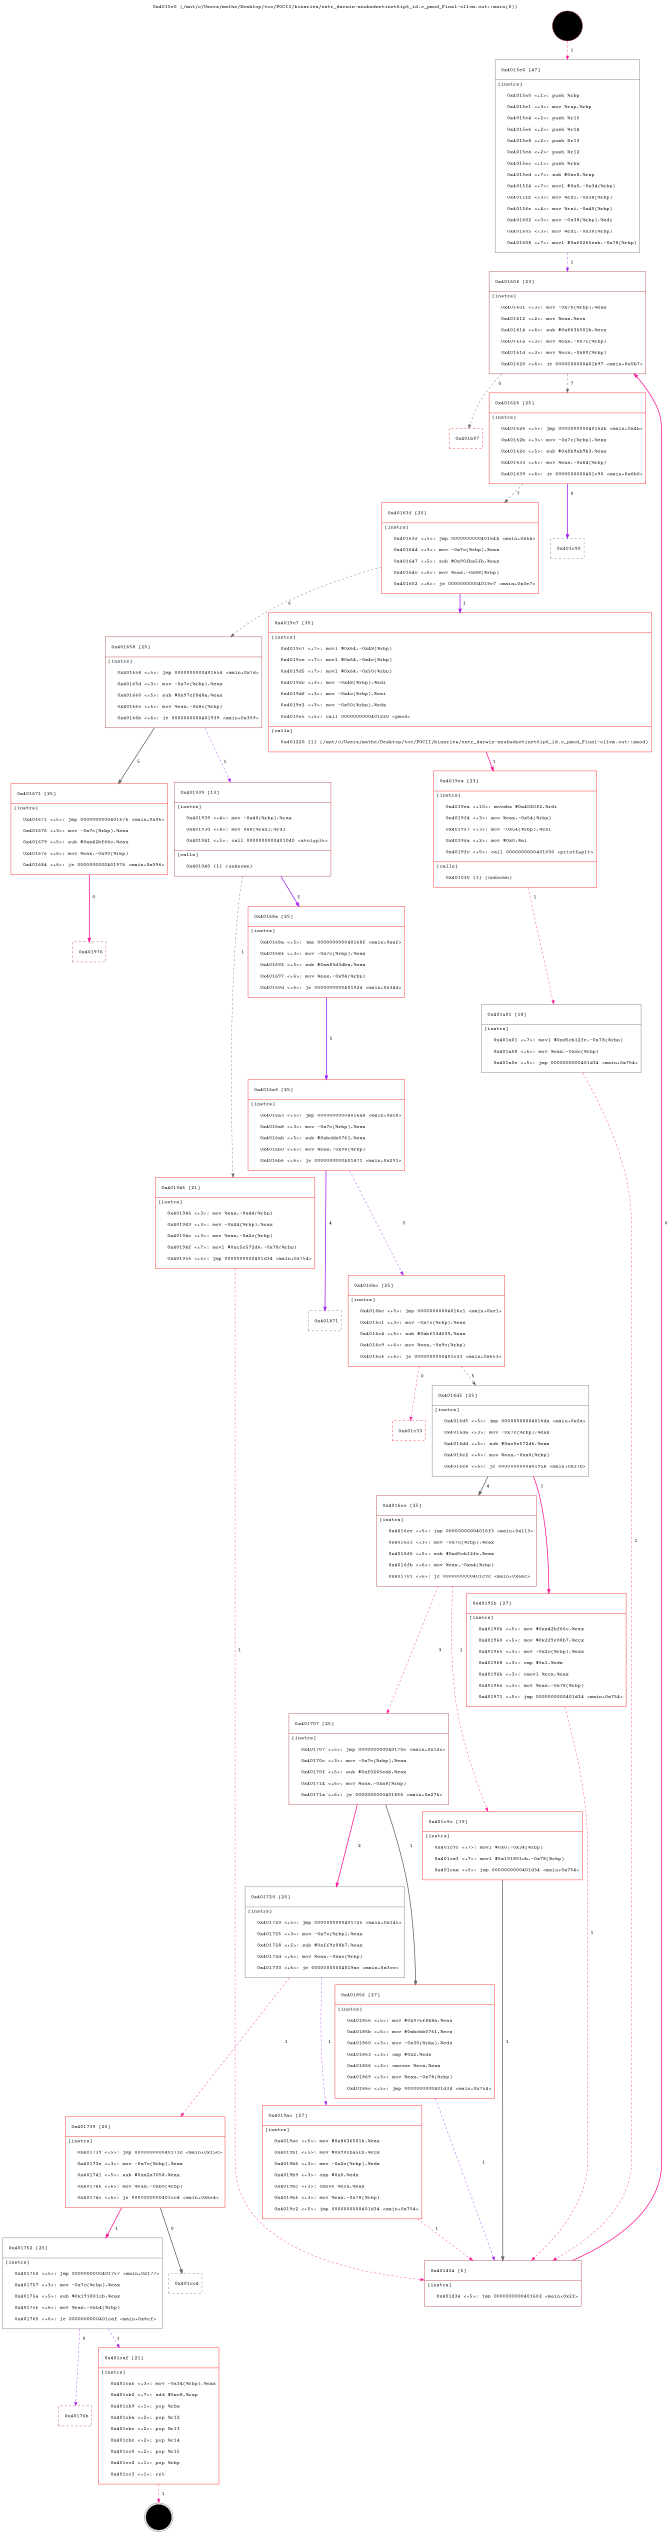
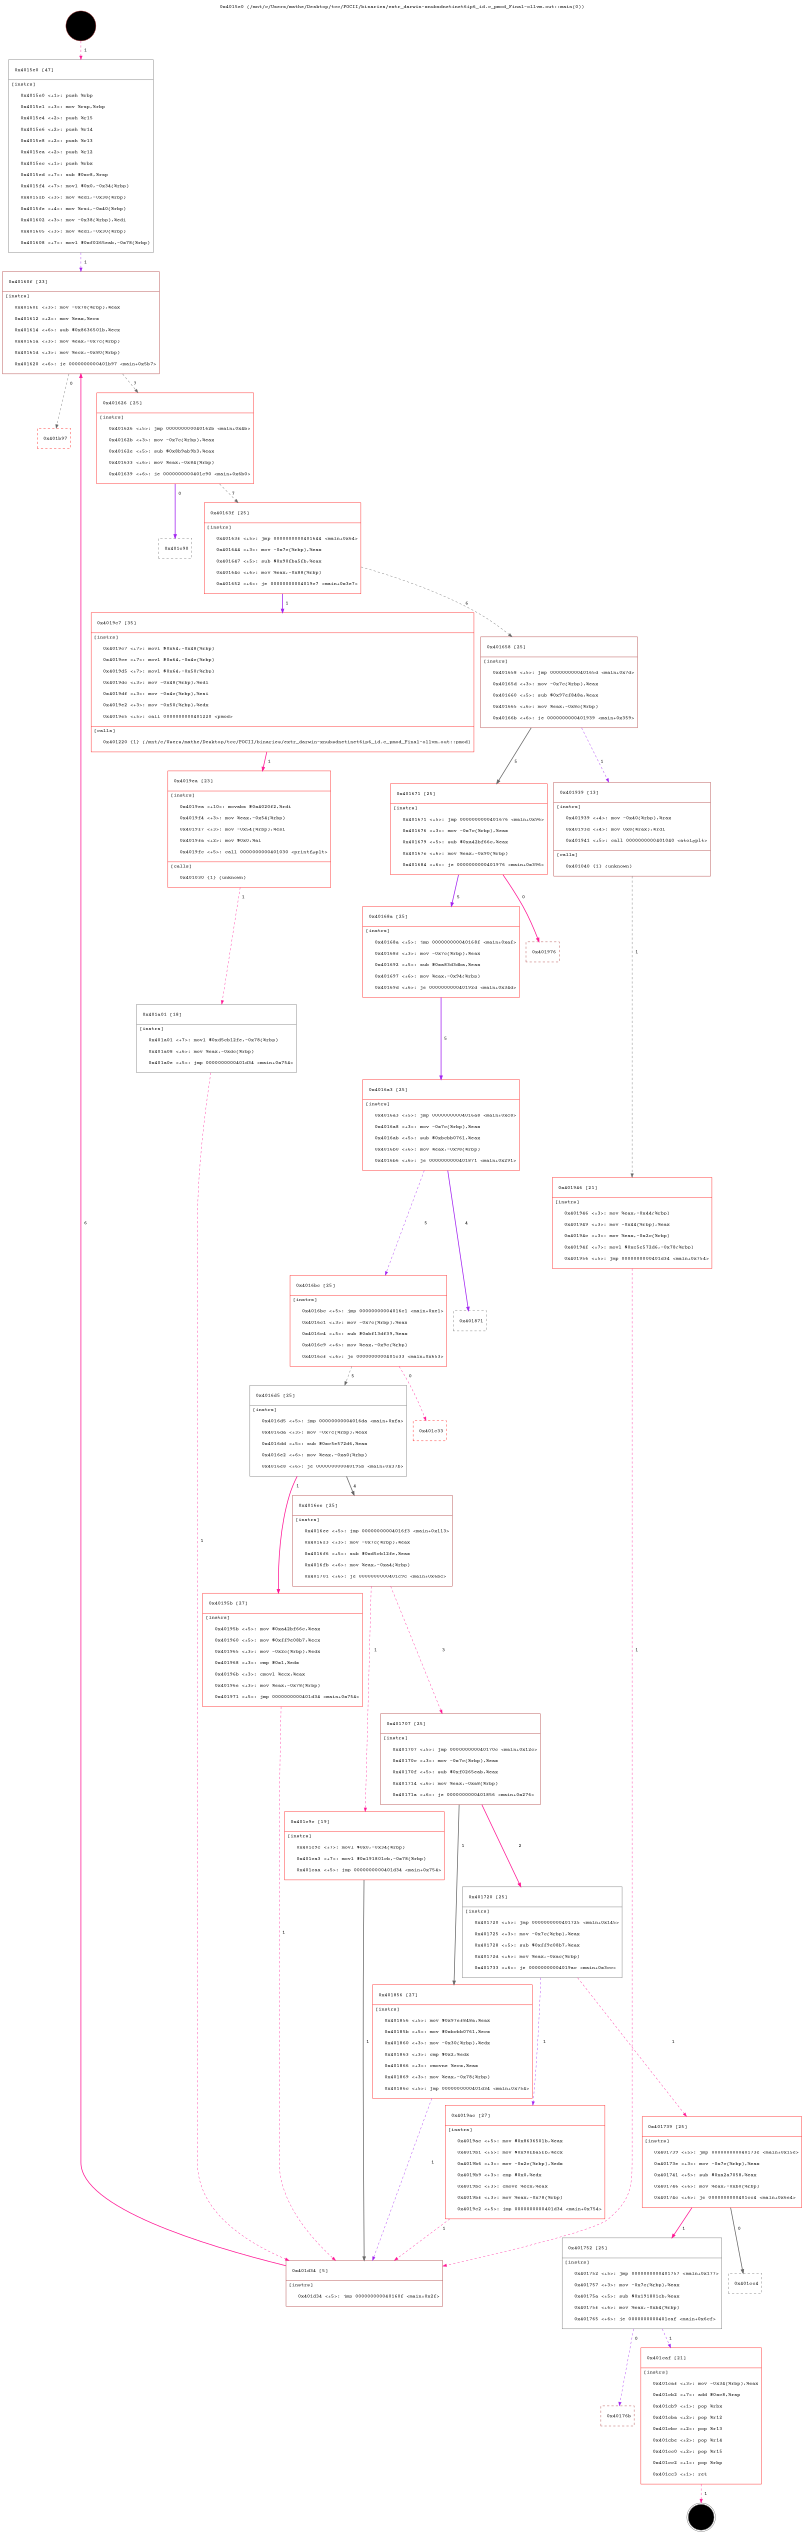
  digraph {
    fontname="Courier Prime"
    label="0x4015e0 (/mnt/c/Users/mathe/Desktop/tcc/POCII/binaries/extr_darwin-xnubsdnetinet6ip6_id.c_pmod_Final-ollvm.out::main(0))"
    labelloc=t
    node [color=red fontname="Courier Prime" shape=record]
    edge [color=deeppink fontname="Courier Prime" style=dashed]
    Entry [color=brown fillcolor=black height=0.3 shape=circle style=filled width=0.3]
    n2 [color=gray40 label="{\n     0x4015e0 [47]\l\n     | [instrs]\l\n     &nbsp;&nbsp;0x4015e0 \<+1\>: push %rbp\l\n     &nbsp;&nbsp;0x4015e1 \<+3\>: mov %rsp,%rbp\l\n     &nbsp;&nbsp;0x4015e4 \<+2\>: push %r15\l\n     &nbsp;&nbsp;0x4015e6 \<+2\>: push %r14\l\n     &nbsp;&nbsp;0x4015e8 \<+2\>: push %r13\l\n     &nbsp;&nbsp;0x4015ea \<+2\>: push %r12\l\n     &nbsp;&nbsp;0x4015ec \<+1\>: push %rbx\l\n     &nbsp;&nbsp;0x4015ed \<+7\>: sub $0xc8,%rsp\l\n     &nbsp;&nbsp;0x4015f4 \<+7\>: movl $0x0,-0x34(%rbp)\l\n     &nbsp;&nbsp;0x4015fb \<+3\>: mov %edi,-0x38(%rbp)\l\n     &nbsp;&nbsp;0x4015fe \<+4\>: mov %rsi,-0x40(%rbp)\l\n     &nbsp;&nbsp;0x401602 \<+3\>: mov -0x38(%rbp),%edi\l\n     &nbsp;&nbsp;0x401605 \<+3\>: mov %edi,-0x30(%rbp)\l\n     &nbsp;&nbsp;0x401608 \<+7\>: movl $0xf0265eab,-0x78(%rbp)\l\n  }"]
    n3 [color=brown label="{\n     0x40160f [23]\l\n     | [instrs]\l\n     &nbsp;&nbsp;0x40160f \<+3\>: mov -0x78(%rbp),%eax\l\n     &nbsp;&nbsp;0x401612 \<+2\>: mov %eax,%ecx\l\n     &nbsp;&nbsp;0x401614 \<+6\>: sub $0x8636501b,%ecx\l\n     &nbsp;&nbsp;0x40161a \<+3\>: mov %eax,-0x7c(%rbp)\l\n     &nbsp;&nbsp;0x40161d \<+3\>: mov %ecx,-0x80(%rbp)\l\n     &nbsp;&nbsp;0x401620 \<+6\>: je 0000000000401b97 \<main+0x5b7\>\l\n  }"]
    n4 [label="{\n     0x401b97\l\n  }" style=dashed]
    n5 [label="{\n     0x401626 [25]\l\n     | [instrs]\l\n     &nbsp;&nbsp;0x401626 \<+5\>: jmp 000000000040162b \<main+0x4b\>\l\n     &nbsp;&nbsp;0x40162b \<+3\>: mov -0x7c(%rbp),%eax\l\n     &nbsp;&nbsp;0x40162e \<+5\>: sub $0x8b9ab9b3,%eax\l\n     &nbsp;&nbsp;0x401633 \<+6\>: mov %eax,-0x84(%rbp)\l\n     &nbsp;&nbsp;0x401639 \<+6\>: je 0000000000401c90 \<main+0x6b0\>\l\n  }"]
    n6 [color=gray40 label="{\n     0x401c90\l\n  }" style=dashed]
    n7 [label="{\n     0x40163f [25]\l\n     | [instrs]\l\n     &nbsp;&nbsp;0x40163f \<+5\>: jmp 0000000000401644 \<main+0x64\>\l\n     &nbsp;&nbsp;0x401644 \<+3\>: mov -0x7c(%rbp),%eax\l\n     &nbsp;&nbsp;0x401647 \<+5\>: sub $0x90fba5fb,%eax\l\n     &nbsp;&nbsp;0x40164c \<+6\>: mov %eax,-0x88(%rbp)\l\n     &nbsp;&nbsp;0x401652 \<+6\>: je 00000000004019c7 \<main+0x3e7\>\l\n  }"]
    n8 [label="{\n     0x4019c7 [35]\l\n     | [instrs]\l\n     &nbsp;&nbsp;0x4019c7 \<+7\>: movl $0x64,-0x48(%rbp)\l\n     &nbsp;&nbsp;0x4019ce \<+7\>: movl $0x64,-0x4c(%rbp)\l\n     &nbsp;&nbsp;0x4019d5 \<+7\>: movl $0x64,-0x50(%rbp)\l\n     &nbsp;&nbsp;0x4019dc \<+3\>: mov -0x48(%rbp),%edi\l\n     &nbsp;&nbsp;0x4019df \<+3\>: mov -0x4c(%rbp),%esi\l\n     &nbsp;&nbsp;0x4019e2 \<+3\>: mov -0x50(%rbp),%edx\l\n     &nbsp;&nbsp;0x4019e5 \<+5\>: call 0000000000401220 \<pmod\>\l\n     | [calls]\l\n     &nbsp;&nbsp;0x401220 \{1\} (/mnt/c/Users/mathe/Desktop/tcc/POCII/binaries/extr_darwin-xnubsdnetinet6ip6_id.c_pmod_Final-ollvm.out::pmod)\l\n  }"]
    n9 [color=brown label="{\n     0x401658 [25]\l\n     | [instrs]\l\n     &nbsp;&nbsp;0x401658 \<+5\>: jmp 000000000040165d \<main+0x7d\>\l\n     &nbsp;&nbsp;0x40165d \<+3\>: mov -0x7c(%rbp),%eax\l\n     &nbsp;&nbsp;0x401660 \<+5\>: sub $0x97ef848a,%eax\l\n     &nbsp;&nbsp;0x401665 \<+6\>: mov %eax,-0x8c(%rbp)\l\n     &nbsp;&nbsp;0x40166b \<+6\>: je 0000000000401939 \<main+0x359\>\l\n  }"]
    Exit [color=gray40 fillcolor=black height=0.3 peripheries=2 shape=circle style=filled width=0.3]
    n11 [label="{\n     0x4019ea [23]\l\n     | [instrs]\l\n     &nbsp;&nbsp;0x4019ea \<+10\>: movabs $0x4020f2,%rdi\l\n     &nbsp;&nbsp;0x4019f4 \<+3\>: mov %eax,-0x54(%rbp)\l\n     &nbsp;&nbsp;0x4019f7 \<+3\>: mov -0x54(%rbp),%esi\l\n     &nbsp;&nbsp;0x4019fa \<+2\>: mov $0x0,%al\l\n     &nbsp;&nbsp;0x4019fc \<+5\>: call 0000000000401030 \<printf@plt\>\l\n     | [calls]\l\n     &nbsp;&nbsp;0x401030 \{1\} (unknown)\l\n  }"]
    n12 [color=brown label="{\n     0x401939 [13]\l\n     | [instrs]\l\n     &nbsp;&nbsp;0x401939 \<+4\>: mov -0x40(%rbp),%rax\l\n     &nbsp;&nbsp;0x40193d \<+4\>: mov 0x8(%rax),%rdi\l\n     &nbsp;&nbsp;0x401941 \<+5\>: call 0000000000401040 \<atoi@plt\>\l\n     | [calls]\l\n     &nbsp;&nbsp;0x401040 \{1\} (unknown)\l\n  }"]
    n13 [label="{\n     0x401671 [25]\l\n     | [instrs]\l\n     &nbsp;&nbsp;0x401671 \<+5\>: jmp 0000000000401676 \<main+0x96\>\l\n     &nbsp;&nbsp;0x401676 \<+3\>: mov -0x7c(%rbp),%eax\l\n     &nbsp;&nbsp;0x401679 \<+5\>: sub $0xa42bf66c,%eax\l\n     &nbsp;&nbsp;0x40167e \<+6\>: mov %eax,-0x90(%rbp)\l\n     &nbsp;&nbsp;0x401684 \<+6\>: je 0000000000401976 \<main+0x396\>\l\n  }"]
    n14 [color=brown label="{\n     0x40176b\l\n  }" style=dashed]
    n15 [color=gray40 label="{\n     0x401a01 [18]\l\n     | [instrs]\l\n     &nbsp;&nbsp;0x401a01 \<+7\>: movl $0xd5cb12fe,-0x78(%rbp)\l\n     &nbsp;&nbsp;0x401a08 \<+6\>: mov %eax,-0xdc(%rbp)\l\n     &nbsp;&nbsp;0x401a0e \<+5\>: jmp 0000000000401d34 \<main+0x754\>\l\n  }"]
    n16 [label="{\n     0x401946 [21]\l\n     | [instrs]\l\n     &nbsp;&nbsp;0x401946 \<+3\>: mov %eax,-0x44(%rbp)\l\n     &nbsp;&nbsp;0x401949 \<+3\>: mov -0x44(%rbp),%eax\l\n     &nbsp;&nbsp;0x40194c \<+3\>: mov %eax,-0x2c(%rbp)\l\n     &nbsp;&nbsp;0x40194f \<+7\>: movl $0xc5e572d6,-0x78(%rbp)\l\n     &nbsp;&nbsp;0x401956 \<+5\>: jmp 0000000000401d34 \<main+0x754\>\l\n  }"]
    n17 [color=brown label="{\n     0x401976\l\n  }" style=dashed]
    n18 [label="{\n     0x40168a [25]\l\n     | [instrs]\l\n     &nbsp;&nbsp;0x40168a \<+5\>: jmp 000000000040168f \<main+0xaf\>\l\n     &nbsp;&nbsp;0x40168f \<+3\>: mov -0x7c(%rbp),%eax\l\n     &nbsp;&nbsp;0x401692 \<+5\>: sub $0xa83d3dba,%eax\l\n     &nbsp;&nbsp;0x401697 \<+6\>: mov %eax,-0x94(%rbp)\l\n     &nbsp;&nbsp;0x40169d \<+6\>: je 000000000040192d \<main+0x34d\>\l\n  }"]
    n19 [label="{\n     0x401caf [21]\l\n     | [instrs]\l\n     &nbsp;&nbsp;0x401caf \<+3\>: mov -0x34(%rbp),%eax\l\n     &nbsp;&nbsp;0x401cb2 \<+7\>: add $0xc8,%rsp\l\n     &nbsp;&nbsp;0x401cb9 \<+1\>: pop %rbx\l\n     &nbsp;&nbsp;0x401cba \<+2\>: pop %r12\l\n     &nbsp;&nbsp;0x401cbc \<+2\>: pop %r13\l\n     &nbsp;&nbsp;0x401cbe \<+2\>: pop %r14\l\n     &nbsp;&nbsp;0x401cc0 \<+2\>: pop %r15\l\n     &nbsp;&nbsp;0x401cc2 \<+1\>: pop %rbp\l\n     &nbsp;&nbsp;0x401cc3 \<+1\>: ret\l\n  }"]
    n20 [color=brown label="{\n     0x401d34 [5]\l\n     | [instrs]\l\n     &nbsp;&nbsp;0x401d34 \<+5\>: jmp 000000000040160f \<main+0x2f\>\l\n  }"]
    n21 [label="{\n     0x4016a3 [25]\l\n     | [instrs]\l\n     &nbsp;&nbsp;0x4016a3 \<+5\>: jmp 00000000004016a8 \<main+0xc8\>\l\n     &nbsp;&nbsp;0x4016a8 \<+3\>: mov -0x7c(%rbp),%eax\l\n     &nbsp;&nbsp;0x4016ab \<+5\>: sub $0xbcbb0761,%eax\l\n     &nbsp;&nbsp;0x4016b0 \<+6\>: mov %eax,-0x98(%rbp)\l\n     &nbsp;&nbsp;0x4016b6 \<+6\>: je 0000000000401871 \<main+0x291\>\l\n  }"]
    n22 [color=gray40 label="{\n     0x401752 [25]\l\n     | [instrs]\l\n     &nbsp;&nbsp;0x401752 \<+5\>: jmp 0000000000401757 \<main+0x177\>\l\n     &nbsp;&nbsp;0x401757 \<+3\>: mov -0x7c(%rbp),%eax\l\n     &nbsp;&nbsp;0x40175a \<+5\>: sub $0x191801cb,%eax\l\n     &nbsp;&nbsp;0x40175f \<+6\>: mov %eax,-0xb4(%rbp)\l\n     &nbsp;&nbsp;0x401765 \<+6\>: je 0000000000401caf \<main+0x6cf\>\l\n  }"]
    n23 [color=gray40 label="{\n     0x401871\l\n  }" style=dashed]
    n24 [label="{\n     0x4016bc [25]\l\n     | [instrs]\l\n     &nbsp;&nbsp;0x4016bc \<+5\>: jmp 00000000004016c1 \<main+0xe1\>\l\n     &nbsp;&nbsp;0x4016c1 \<+3\>: mov -0x7c(%rbp),%eax\l\n     &nbsp;&nbsp;0x4016c4 \<+5\>: sub $0xbf13df39,%eax\l\n     &nbsp;&nbsp;0x4016c9 \<+6\>: mov %eax,-0x9c(%rbp)\l\n     &nbsp;&nbsp;0x4016cf \<+6\>: je 0000000000401c33 \<main+0x653\>\l\n  }"]
    n25 [color=gray40 label="{\n     0x401cc4\l\n  }" style=dashed]
    n26 [label="{\n     0x401c33\l\n  }" style=dashed]
    n27 [color=gray40 label="{\n     0x4016d5 [25]\l\n     | [instrs]\l\n     &nbsp;&nbsp;0x4016d5 \<+5\>: jmp 00000000004016da \<main+0xfa\>\l\n     &nbsp;&nbsp;0x4016da \<+3\>: mov -0x7c(%rbp),%eax\l\n     &nbsp;&nbsp;0x4016dd \<+5\>: sub $0xc5e572d6,%eax\l\n     &nbsp;&nbsp;0x4016e2 \<+6\>: mov %eax,-0xa0(%rbp)\l\n     &nbsp;&nbsp;0x4016e8 \<+6\>: je 000000000040195b \<main+0x37b\>\l\n  }"]
    n28 [label="{\n     0x40195b [27]\l\n     | [instrs]\l\n     &nbsp;&nbsp;0x40195b \<+5\>: mov $0xa42bf66c,%eax\l\n     &nbsp;&nbsp;0x401960 \<+5\>: mov $0xff9e08b7,%ecx\l\n     &nbsp;&nbsp;0x401965 \<+3\>: mov -0x2c(%rbp),%edx\l\n     &nbsp;&nbsp;0x401968 \<+3\>: cmp $0x1,%edx\l\n     &nbsp;&nbsp;0x40196b \<+3\>: cmovl %ecx,%eax\l\n     &nbsp;&nbsp;0x40196e \<+3\>: mov %eax,-0x78(%rbp)\l\n     &nbsp;&nbsp;0x401971 \<+5\>: jmp 0000000000401d34 \<main+0x754\>\l\n  }"]
    n29 [color=brown label="{\n     0x4016ee [25]\l\n     | [instrs]\l\n     &nbsp;&nbsp;0x4016ee \<+5\>: jmp 00000000004016f3 \<main+0x113\>\l\n     &nbsp;&nbsp;0x4016f3 \<+3\>: mov -0x7c(%rbp),%eax\l\n     &nbsp;&nbsp;0x4016f6 \<+5\>: sub $0xd5cb12fe,%eax\l\n     &nbsp;&nbsp;0x4016fb \<+6\>: mov %eax,-0xa4(%rbp)\l\n     &nbsp;&nbsp;0x401701 \<+6\>: je 0000000000401c9c \<main+0x6bc\>\l\n  }"]
    n30 [label="{\n     0x401c9c [19]\l\n     | [instrs]\l\n     &nbsp;&nbsp;0x401c9c \<+7\>: movl $0x0,-0x34(%rbp)\l\n     &nbsp;&nbsp;0x401ca3 \<+7\>: movl $0x191801cb,-0x78(%rbp)\l\n     &nbsp;&nbsp;0x401caa \<+5\>: jmp 0000000000401d34 \<main+0x754\>\l\n  }"]
    n31 [color=brown label="{\n     0x401707 [25]\l\n     | [instrs]\l\n     &nbsp;&nbsp;0x401707 \<+5\>: jmp 000000000040170c \<main+0x12c\>\l\n     &nbsp;&nbsp;0x40170c \<+3\>: mov -0x7c(%rbp),%eax\l\n     &nbsp;&nbsp;0x40170f \<+5\>: sub $0xf0265eab,%eax\l\n     &nbsp;&nbsp;0x401714 \<+6\>: mov %eax,-0xa8(%rbp)\l\n     &nbsp;&nbsp;0x40171a \<+6\>: je 0000000000401856 \<main+0x276\>\l\n  }"]
    n32 [label="{\n     0x401739 [25]\l\n     | [instrs]\l\n     &nbsp;&nbsp;0x401739 \<+5\>: jmp 000000000040173e \<main+0x15e\>\l\n     &nbsp;&nbsp;0x40173e \<+3\>: mov -0x7c(%rbp),%eax\l\n     &nbsp;&nbsp;0x401741 \<+5\>: sub $0xa2a7058,%eax\l\n     &nbsp;&nbsp;0x401746 \<+6\>: mov %eax,-0xb0(%rbp)\l\n     &nbsp;&nbsp;0x40174c \<+6\>: je 0000000000401cc4 \<main+0x6e4\>\l\n  }"]
    n33 [label="{\n     0x401856 [27]\l\n     | [instrs]\l\n     &nbsp;&nbsp;0x401856 \<+5\>: mov $0x97ef848a,%eax\l\n     &nbsp;&nbsp;0x40185b \<+5\>: mov $0xbcbb0761,%ecx\l\n     &nbsp;&nbsp;0x401860 \<+3\>: mov -0x30(%rbp),%edx\l\n     &nbsp;&nbsp;0x401863 \<+3\>: cmp $0x2,%edx\l\n     &nbsp;&nbsp;0x401866 \<+3\>: cmovne %ecx,%eax\l\n     &nbsp;&nbsp;0x401869 \<+3\>: mov %eax,-0x78(%rbp)\l\n     &nbsp;&nbsp;0x40186c \<+5\>: jmp 0000000000401d34 \<main+0x754\>\l\n  }"]
    n34 [color=gray40 label="{\n     0x401720 [25]\l\n     | [instrs]\l\n     &nbsp;&nbsp;0x401720 \<+5\>: jmp 0000000000401725 \<main+0x145\>\l\n     &nbsp;&nbsp;0x401725 \<+3\>: mov -0x7c(%rbp),%eax\l\n     &nbsp;&nbsp;0x401728 \<+5\>: sub $0xff9e08b7,%eax\l\n     &nbsp;&nbsp;0x40172d \<+6\>: mov %eax,-0xac(%rbp)\l\n     &nbsp;&nbsp;0x401733 \<+6\>: je 00000000004019ac \<main+0x3cc\>\l\n  }"]
    n35 [label="{\n     0x4019ac [27]\l\n     | [instrs]\l\n     &nbsp;&nbsp;0x4019ac \<+5\>: mov $0x8636501b,%eax\l\n     &nbsp;&nbsp;0x4019b1 \<+5\>: mov $0x90fba5fb,%ecx\l\n     &nbsp;&nbsp;0x4019b6 \<+3\>: mov -0x2c(%rbp),%edx\l\n     &nbsp;&nbsp;0x4019b9 \<+3\>: cmp $0x0,%edx\l\n     &nbsp;&nbsp;0x4019bc \<+3\>: cmove %ecx,%eax\l\n     &nbsp;&nbsp;0x4019bf \<+3\>: mov %eax,-0x78(%rbp)\l\n     &nbsp;&nbsp;0x4019c2 \<+5\>: jmp 0000000000401d34 \<main+0x754\>\l\n  }"]
    Entry -> n2 [label=" 1"]
    n2 -> n3 [color=purple label=" 1"]
    n3 -> n4 [color=gray40 label=" 0"]
    n3 -> n5 [color=gray40 label=" 7"]
    n5 -> n6 [color=purple label=" 0" style=bold]
    n5 -> n7 [color=gray40 label=" 7"]
    n7 -> n8 [color=purple label=" 1" style=bold]
    n7 -> n9 [color=gray40 label=" 6"]
    n8 -> n11 [label=" 1" style=bold]
    n9 -> n12 [color=purple label=" 1"]
    n9 -> n13 [color=gray40 label=" 5" style=bold]
    n11 -> n15 [label=" 1"]
    n12 -> n16 [color=gray40 label=" 1"]
    n13 -> n17 [label=" 0" style=bold]
-   n12 -> n18 [color=purple label=" 5" style=bold]
+   n13 -> n18 [color=purple label=" 5" style=bold]
    n15 -> n20 [label=" 1"]
    n16 -> n20 [label=" 1"]
    n18 -> n21 [color=purple label=" 5" style=bold]
    n19 -> Exit [label=" 1"]
    n20 -> n3 [label=" 6" style=bold]
    n21 -> n23 [color=purple label=" 4" style=bold]
    n21 -> n24 [color=purple label=" 5"]
    n22 -> n14 [color=purple label=" 0"]
    n22 -> n19 [color=purple label=" 1"]
    n24 -> n26 [label=" 0"]
    n24 -> n27 [color=gray40 label=" 5"]
    n27 -> n28 [label=" 1" style=bold]
    n27 -> n29 [color=gray40 label=" 4" style=bold]
    n28 -> n20 [label=" 1"]
    n29 -> n30 [label=" 1"]
    n29 -> n31 [label=" 3"]
    n30 -> n20 [color=gray40 label=" 1" style=bold]
    n31 -> n33 [color=gray40 label=" 1" style=bold]
    n31 -> n34 [label=" 2" style=bold]
    n32 -> n22 [label=" 1" style=bold]
    n32 -> n25 [color=gray40 label=" 0" style=bold]
    n33 -> n20 [color=purple label=" 1"]
    n34 -> n32 [label=" 1"]
    n34 -> n35 [color=purple label=" 1"]
    n35 -> n20 [label=" 1"]
  }
